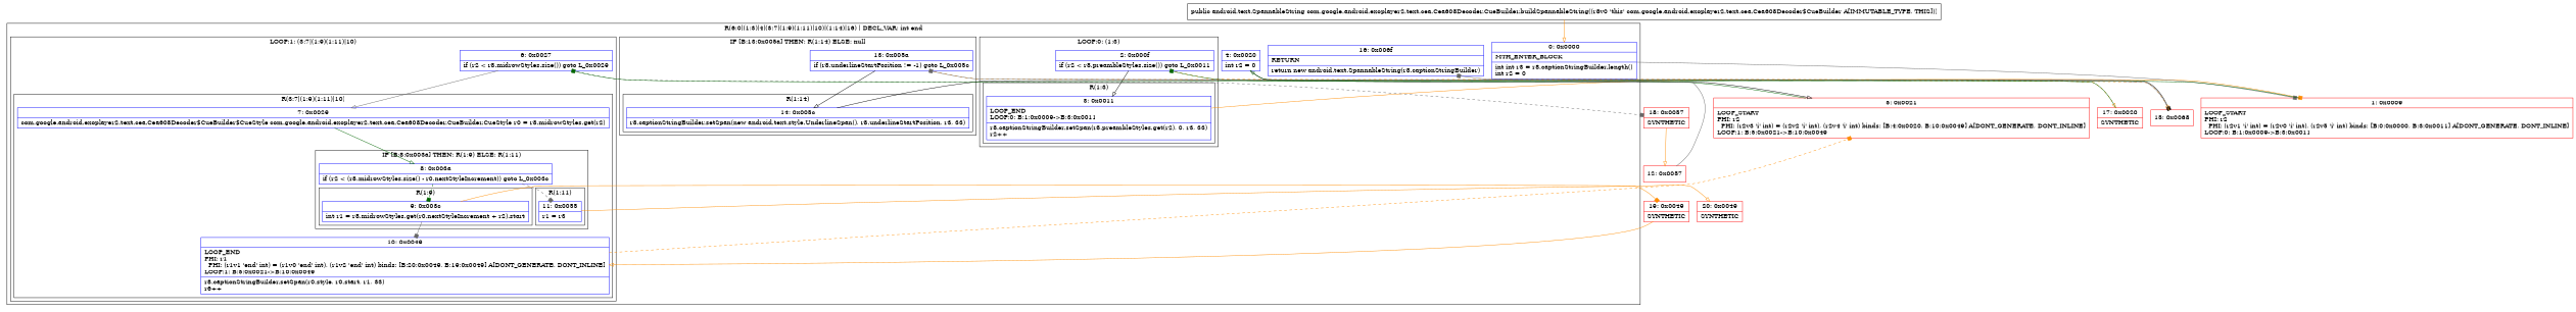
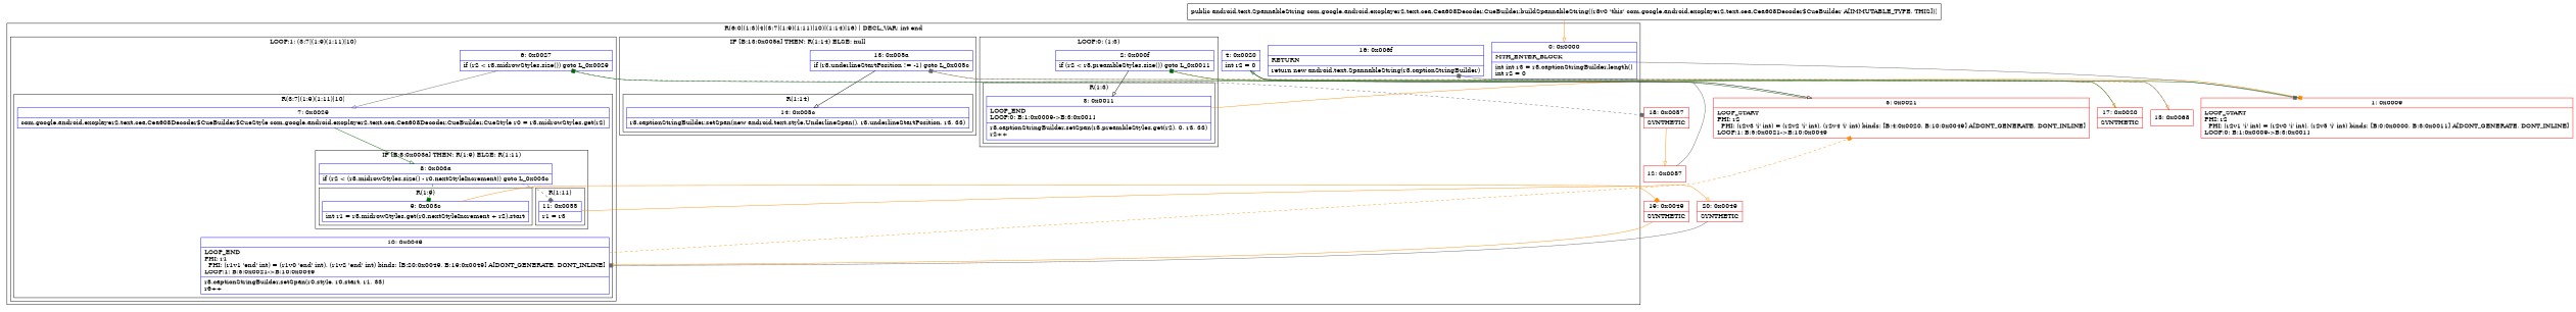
  digraph {
    node [color=blue shape=record]
    edge [arrowhead=box color=darkorange]
    n1 [label="{3\:\ 0x0011|LOOP_END\lLOOP:0: B:1:0x0009\-\>B:3:0x0011\l|r8.captionStringBuilder.setSpan(r8.preambleStyles.get(r2), 0, r3, 33)\lr2++\l}"]
    n2 [label="{2\:\ 0x000f|if (r2 \< r8.preambleStyles.size()) goto L_0x0011\l}"]
    n3 [label="{9\:\ 0x003c|int r1 = r8.midrowStyles.get(r0.nextStyleIncrement + r2).start\l}"]
    n4 [label="{11\:\ 0x0055|r1 = r3\l}"]
    n5 [label="{8\:\ 0x003a|if (r2 \< (r8.midrowStyles.size() \- r0.nextStyleIncrement)) goto L_0x003c\l}"]
    n6 [label="{7\:\ 0x0029|com.google.android.exoplayer2.text.cea.Cea608Decoder$CueBuilder$CueStyle com.google.android.exoplayer2.text.cea.Cea608Decoder.CueBuilder.CueStyle r0 = r8.midrowStyles.get(r2)\l}"]
    n7 [label="{10\:\ 0x0049|LOOP_END\lPHI: r1 \l  PHI: (r1v1 'end' int) = (r1v0 'end' int), (r1v2 'end' int) binds: [B:20:0x0049, B:19:0x0049] A[DONT_GENERATE, DONT_INLINE]\lLOOP:1: B:5:0x0021\-\>B:10:0x0049\l|r8.captionStringBuilder.setSpan(r0.style, r0.start, r1, 33)\lr6++\l}"]
    n8 [label="{6\:\ 0x0027|if (r2 \< r8.midrowStyles.size()) goto L_0x0029\l}"]
    n9 [label="{14\:\ 0x005c|r8.captionStringBuilder.setSpan(new android.text.style.UnderlineSpan(), r8.underlineStartPosition, r3, 33)\l}"]
    n10 [label="{13\:\ 0x005a|if (r8.underlineStartPosition != \-1) goto L_0x005c\l}"]
    n11 [label="{0\:\ 0x0000|MTH_ENTER_BLOCK\l|int int r3 = r8.captionStringBuilder.length()\lint r2 = 0\l}"]
    n12 [label="{4\:\ 0x0020|int r2 = 0\l}"]
    n13 [label="{16\:\ 0x006f|RETURN\l|return new android.text.SpannableString(r8.captionStringBuilder)\l}"]
    n14 [color=red label="{1\:\ 0x0009|LOOP_START\lPHI: r2 \l  PHI: (r2v1 'i' int) = (r2v0 'i' int), (r2v5 'i' int) binds: [B:0:0x0000, B:3:0x0011] A[DONT_GENERATE, DONT_INLINE]\lLOOP:0: B:1:0x0009\-\>B:3:0x0011\l}"]
    n15 [color=red label="{17\:\ 0x0020|SYNTHETIC\l}"]
    n16 [color=red label="{19\:\ 0x0049|SYNTHETIC\l}"]
    n17 [color=red label="{20\:\ 0x0049|SYNTHETIC\l}"]
    n18 [color=red label="{5\:\ 0x0021|LOOP_START\lPHI: r2 \l  PHI: (r2v3 'i' int) = (r2v2 'i' int), (r2v4 'i' int) binds: [B:4:0x0020, B:10:0x0049] A[DONT_GENERATE, DONT_INLINE]\lLOOP:1: B:5:0x0021\-\>B:10:0x0049\l}"]
    n19 [color=red label="{18\:\ 0x0057|SYNTHETIC\l}"]
    n20 [color=red label="{15\:\ 0x0068}"]
    n21 [color=red label="{12\:\ 0x0057}"]
    n22 [label="{public android.text.SpannableString com.google.android.exoplayer2.text.cea.Cea608Decoder.CueBuilder.buildSpannableString((r8v0 'this' com.google.android.exoplayer2.text.cea.Cea608Decoder$CueBuilder A[IMMUTABLE_TYPE, THIS])) }" color=""]
    subgraph cluster_1 {
      label="R(6:0|(1:3)|4|(3:7|(1:9)(1:11)|10)|(1:14)|16) | DECL_VAR: int end\l"
      n11
      n12
      n13
      subgraph cluster_2 {
        label="LOOP:0: (1:3)"
        n2
        subgraph cluster_3 {
          label="R(1:3)"
          n1
        }
      }
      subgraph cluster_4 {
        label="LOOP:1: (3:7|(1:9)(1:11)|10)"
        n8
        subgraph cluster_5 {
          label="R(3:7|(1:9)(1:11)|10)"
          n6
          n7
          subgraph cluster_6 {
            label="IF [B:8:0x003a] THEN: R(1:9) ELSE: R(1:11)"
            n5
            subgraph cluster_7 {
              label="R(1:9)"
              n3
            }
            subgraph cluster_8 {
              label="R(1:11)"
              n4
            }
          }
        }
      }
      subgraph cluster_9 {
        label="IF [B:13:0x005a] THEN: R(1:14) ELSE: null"
        n10
        subgraph cluster_10 {
          label="R(1:14)"
          n9
        }
      }
    }
    n1 -> n14
    n2 -> n1 [arrowhead=onormal color=black]
    n2 -> n15 [arrowhead=onormal style=dashed]
    n3 -> n16
    n4 -> n17 [arrowhead=onormal]
    n5 -> n3 [color=darkgreen style=dashed]
    n5 -> n4 [color=gray40 style=dashed]
    n6 -> n5 [arrowhead=onormal color=darkgreen]
    n7 -> n18 [style=dashed]
    n8 -> n6 [arrowhead=onormal color=gray40]
    n8 -> n19 [color=gray40 style=dashed]
-   n9 -> n20 [color=black]
    n10 -> n9 [arrowhead=onormal color=black]
    n10 -> n20 [arrowhead=onormal style=dashed]
    n11 -> n14 [color=gray40]
    n12 -> n18 [arrowhead=onormal color=black]
    n14 -> n2 [color=darkgreen]
    n15 -> n12 [arrowhead=onormal color=darkgreen]
    n16 -> n7 [arrowhead=onormal]
-   n3 -> n7 [color=gray40]
+   n17 -> n7 [color=gray40]
    n18 -> n8 [color=darkgreen]
    n19 -> n21 [arrowhead=onormal]
    n20 -> n13 [color=gray40]
    n21 -> n10 [color=gray40]
    n22 -> n11 [arrowhead=onormal]
  }
